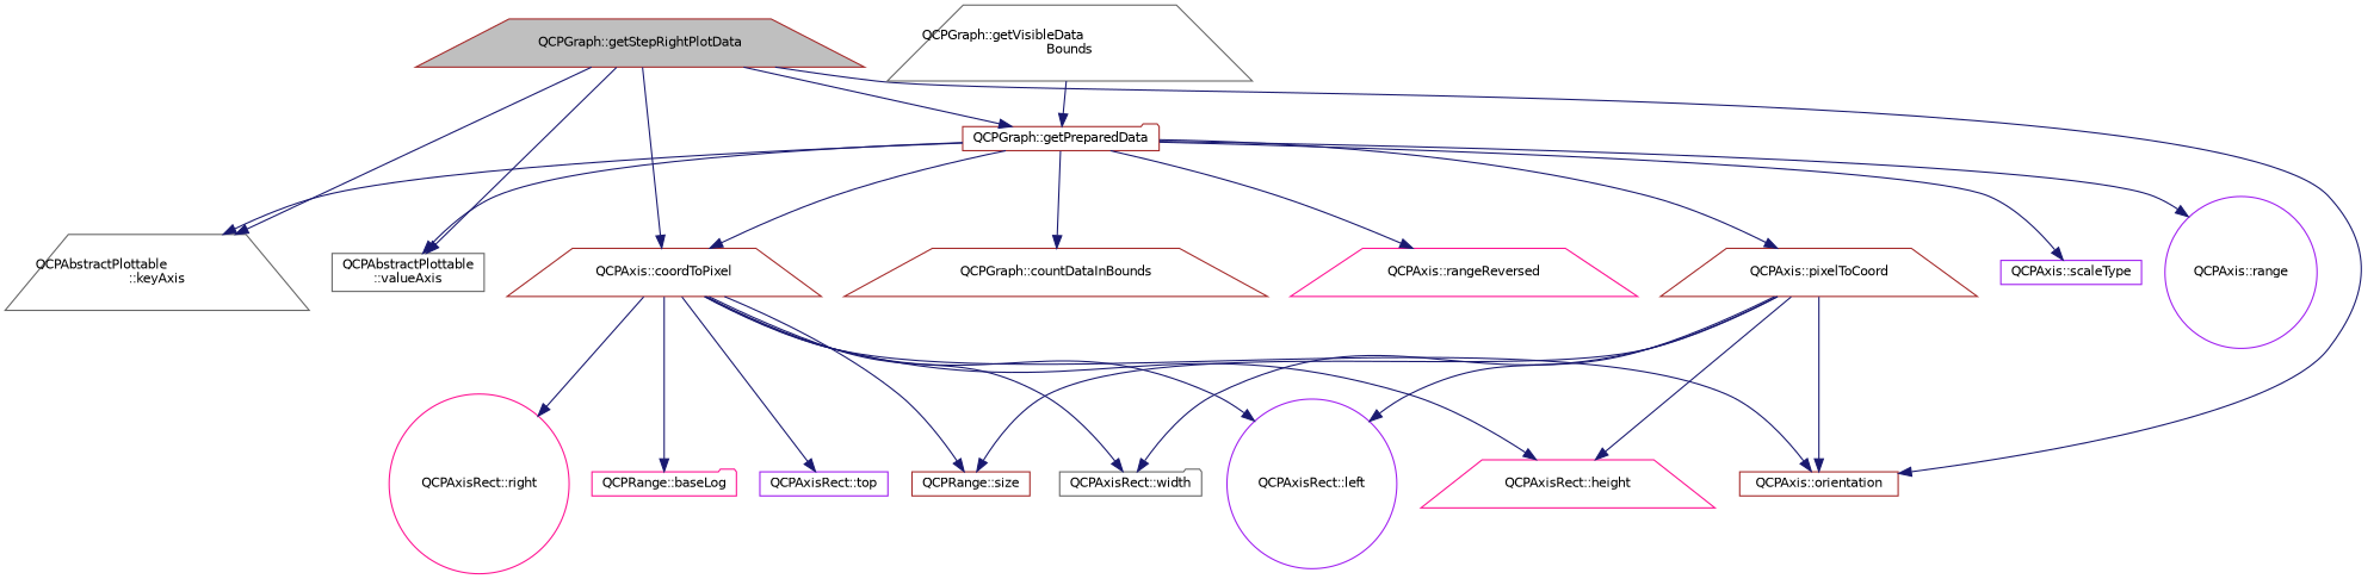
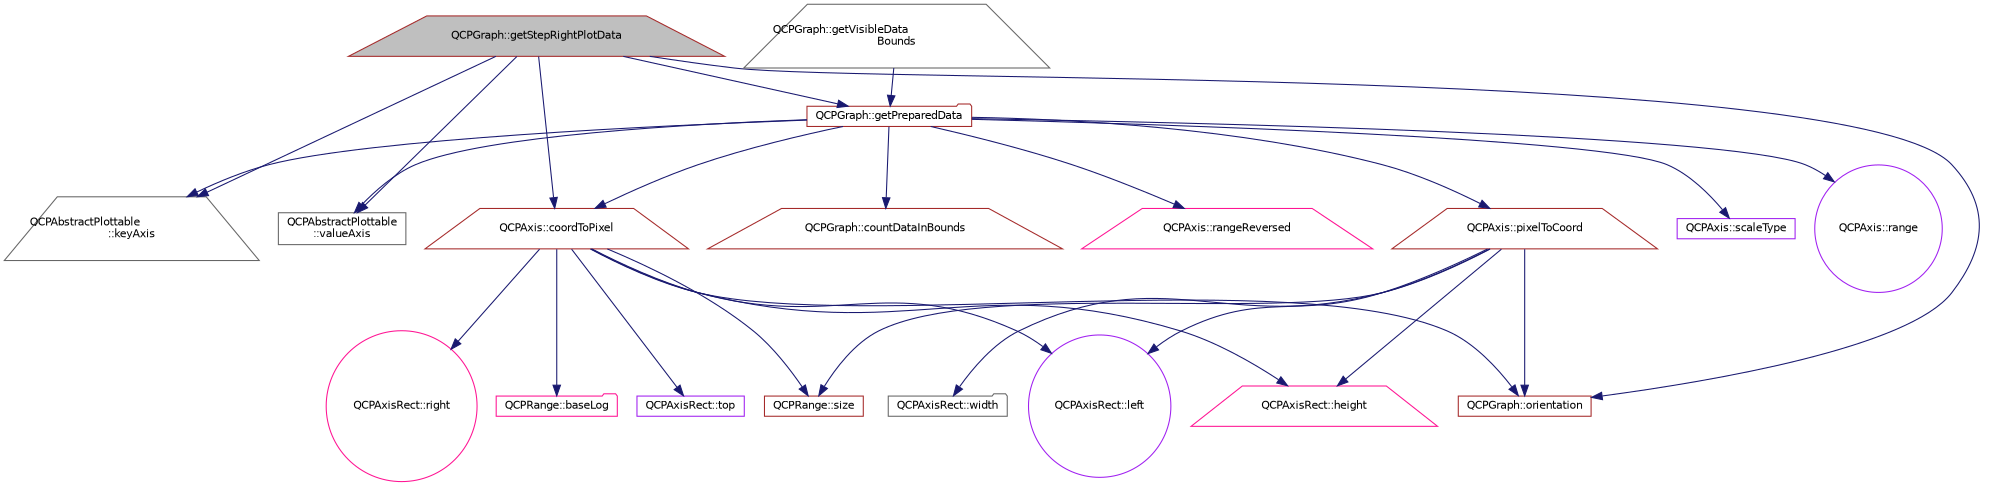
  digraph {
    rankdir=TB
    node [color=brown fillcolor=white fontname=Helvetica fontsize=10 shape=trapezium style=filled]
    edge [color=midnightblue fontname=Helvetica fontsize=10 labelfontname=Helvetica labelfontsize=10 style=solid]
    n1 [fillcolor=grey75 fontcolor=black height=0.2 label="QCPGraph::getStepRightPlotData" width=0.4]
    n2 [color=gray40 height=0.2 label="QCPAbstractPlottable\l::keyAxis" width=0.4]
    n3 [color=gray40 height=0.2 label="QCPAbstractPlottable\l::valueAxis" shape=box width=0.4]
    n4 [height=0.2 label="QCPGraph::getPreparedData" shape=folder width=0.4]
    n5 [height=0.2 label="QCPAxis::coordToPixel" width=0.4]
-   n6 [height=0.2 label="QCPAxis::orientation" shape=box width=0.4]
+   n6 [height=0.2 label="QCPGraph::orientation" shape=box width=0.4]
    n7 [height=0.2 label="QCPGraph::countDataInBounds" width=0.4]
    n8 [color=deeppink height=0.2 label="QCPAxis::rangeReversed" width=0.4]
    n9 [height=0.2 label="QCPAxis::pixelToCoord" width=0.4]
    n10 [color=purple height=0.2 label="QCPAxis::scaleType" shape=box width=0.4]
    n11 [color=purple height=0.2 label="QCPAxis::range" shape=circle width=0.4]
    n12 [height=0.2 label="QCPRange::size" shape=box width=0.4]
    n13 [color=gray40 height=0.2 label="QCPAxisRect::width" shape=folder width=0.4]
    n14 [color=purple height=0.2 label="QCPAxisRect::left" shape=circle width=0.4]
    n15 [color=deeppink height=0.2 label="QCPAxisRect::right" shape=circle width=0.4]
    n16 [color=deeppink height=0.2 label="QCPRange::baseLog" shape=folder width=0.4]
    n17 [color=deeppink height=0.2 label="QCPAxisRect::height" width=0.4]
    n18 [color=purple height=0.2 label="QCPAxisRect::top" shape=box width=0.4]
    n19 [color=gray40 height=0.2 label="QCPGraph::getVisibleData\lBounds" width=0.4]
    n1 -> n2
    n1 -> n3
    n1 -> n4
    n1 -> n5
    n1 -> n6
    n4 -> n2
    n4 -> n3
    n4 -> n5
    n4 -> n7
    n4 -> n8
    n4 -> n9
    n4 -> n10
    n4 -> n11
    n5 -> n6
    n5 -> n12
-   n5 -> n13
    n5 -> n14
    n5 -> n15
    n5 -> n16
    n5 -> n17
    n5 -> n18
    n9 -> n6
    n9 -> n12
    n9 -> n13
    n9 -> n14
    n9 -> n17
    n19 -> n4
  }
